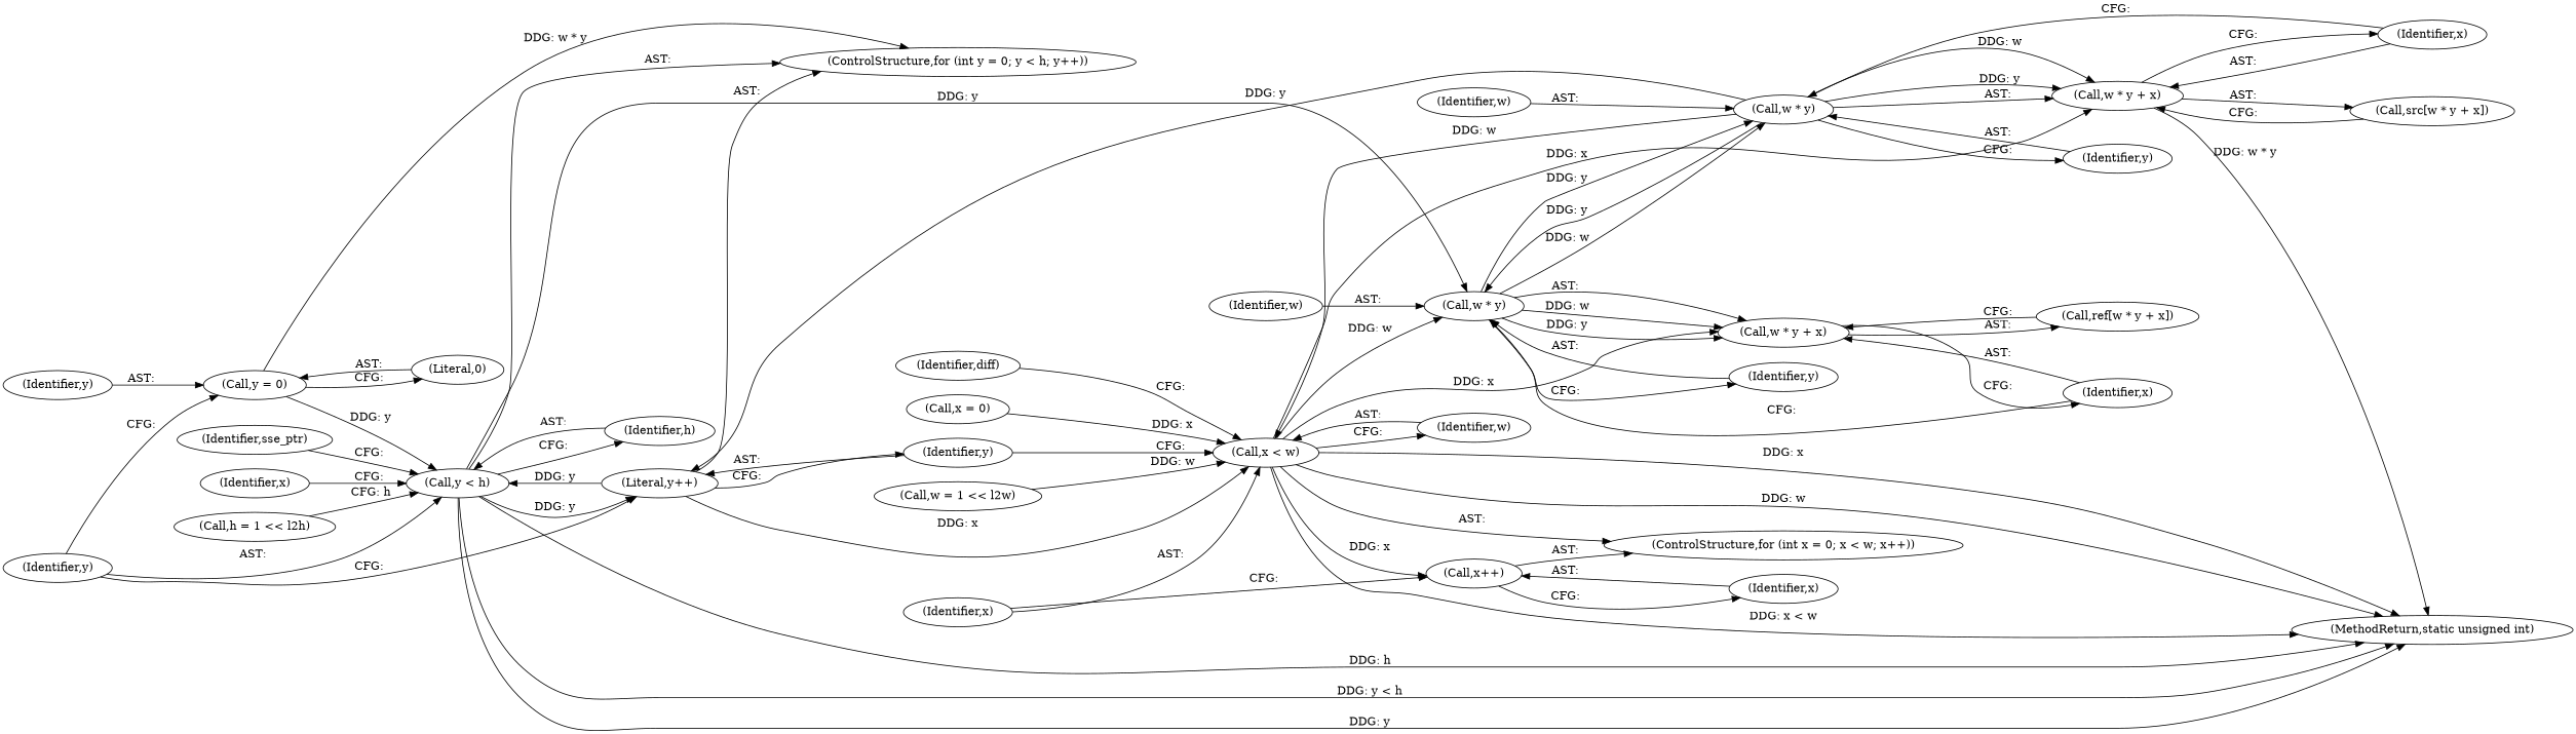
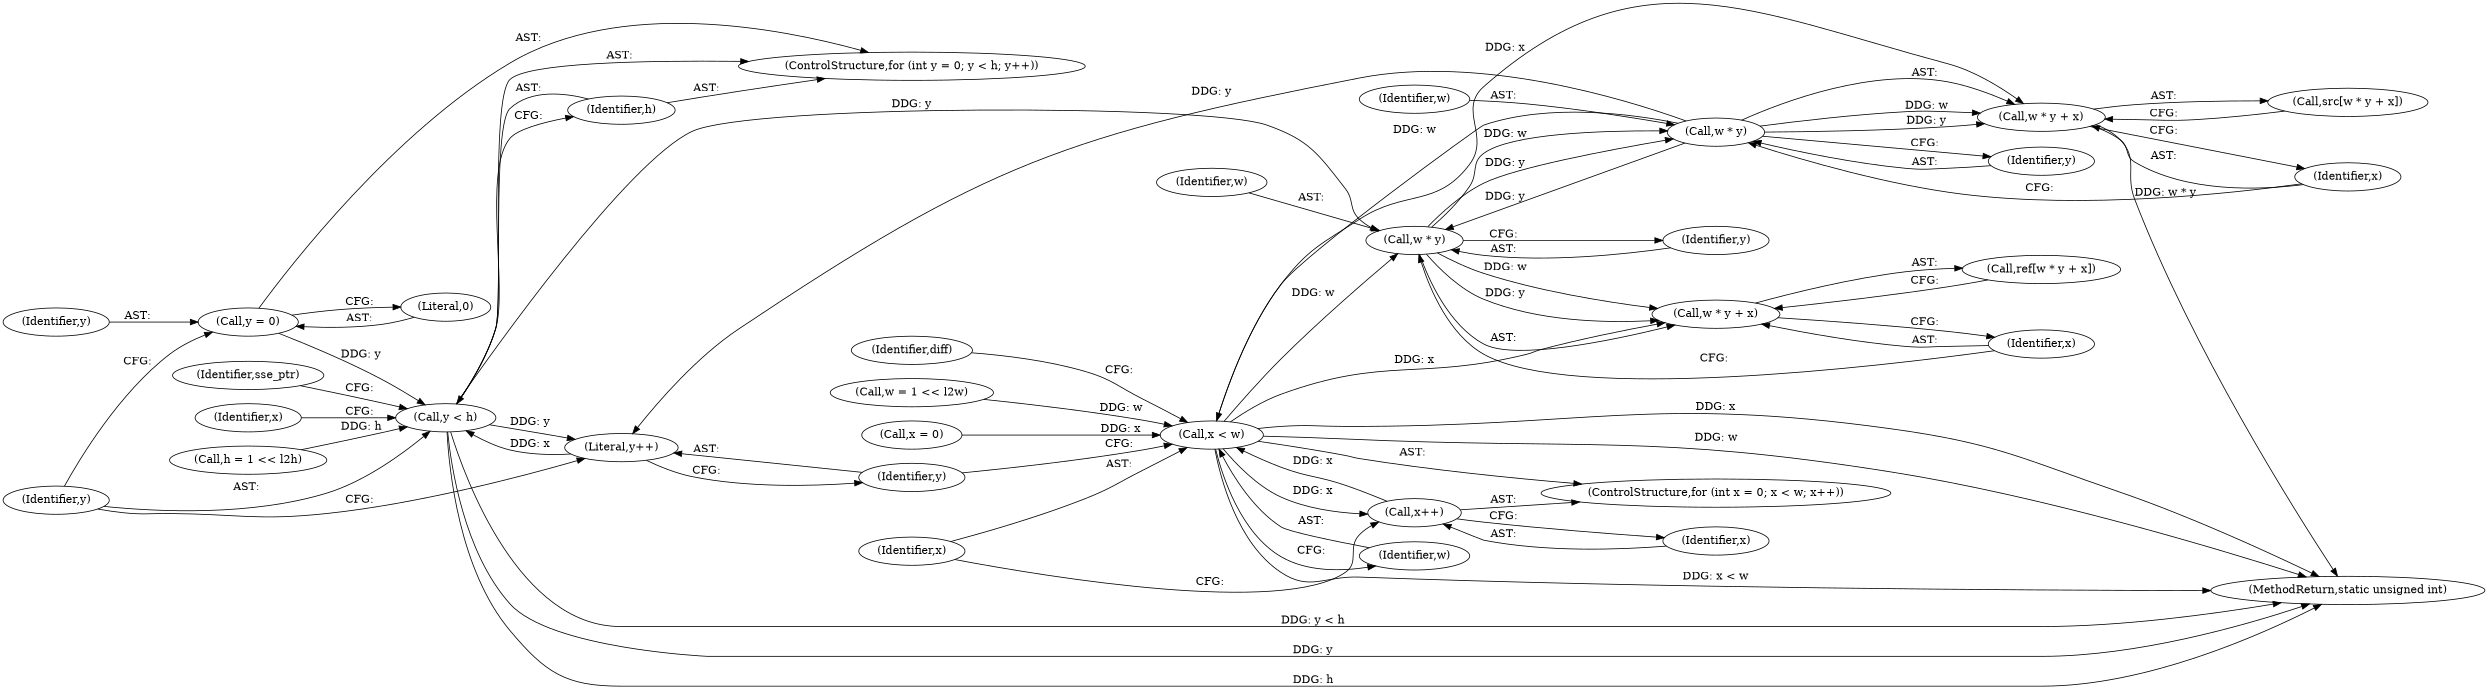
  digraph {
    rankdir=LR
    n1 [label="(Call,y = 0)"]
    n2 [label="(Call,y < h)"]
    n3 [label="(ControlStructure,for (int y = 0; y < h; y++))"]
    n4 [label="(Literal,0)"]
    n5 [label="(Literal,y++)"]
    n6 [label="(Call,w * y)"]
    n7 [label="(Identifier,h)"]
    n8 [label="(MethodReturn,static unsigned int)"]
    n9 [label="(Identifier,y)"]
    n10 [label="(Call,w * y + x)"]
    n11 [label="(Call,w * y)"]
    n12 [label="(Identifier,y)"]
    n13 [label="(Call,x < w)"]
    n14 [label="(Identifier,x)"]
    n15 [label="(Call,ref[w * y + x])"]
    n16 [label="(Call,w * y + x)"]
    n17 [label="(Identifier,y)"]
    n18 [label="(Call,x++)"]
    n19 [label="(ControlStructure,for (int x = 0; x < w; x++))"]
    n20 [label="(Identifier,w)"]
    n21 [label="(Identifier,x)"]
    n22 [label="(Call,src[w * y + x])"]
    n23 [label="(Identifier,x)"]
    n24 [label="(Identifier,w)"]
    n25 [label="(Identifier,w)"]
    n26 [label="(Identifier,diff)"]
    n27 [label="(Identifier,sse_ptr)"]
    n28 [label="(Identifier,x)"]
    n29 [label="(Identifier,y)"]
    n30 [label="(Identifier,y)"]
    n31 [label="(Call,h = 1 << l2h)"]
    n32 [label="(Identifier,x)"]
    n33 [label="(Call,w = 1 << l2w)"]
    n34 [label="(Call,x = 0)"]
    n1 -> n2 [label="DDG: y"]
-   n1 -> n3 [label="DDG: w * y"]
+   n1 -> n3 [label="AST: "]
    n1 -> n4 [label="CFG: "]
    n2 -> n3 [label="AST: "]
    n2 -> n5 [label="DDG: y"]
    n2 -> n6 [label="DDG: y"]
    n2 -> n7 [label="CFG: "]
    n2 -> n8 [label="DDG: y < h"]
    n2 -> n8 [label="DDG: y"]
    n2 -> n8 [label="DDG: h"]
    n4 -> n1 [label="AST: "]
-   n5 -> n2 [label="DDG: y"]
-   n5 -> n3 [label="AST: "]
+   n5 -> n2 [label="DDG: x"]
+   n7 -> n3 [label="AST: "]
    n5 -> n9 [label="CFG: "]
    n6 -> n10 [label="AST: "]
    n6 -> n10 [label="DDG: w"]
    n6 -> n10 [label="DDG: y"]
    n6 -> n11 [label="DDG: w"]
    n6 -> n11 [label="DDG: y"]
    n6 -> n12 [label="CFG: "]
    n7 -> n2 [label="AST: "]
    n9 -> n5 [label="AST: "]
    n9 -> n13 [label="CFG: "]
    n10 -> n14 [label="CFG: "]
    n10 -> n15 [label="AST: "]
    n11 -> n5 [label="DDG: y"]
    n11 -> n6 [label="DDG: y"]
    n11 -> n13 [label="DDG: w"]
    n11 -> n16 [label="AST: "]
    n11 -> n16 [label="DDG: w"]
    n11 -> n16 [label="DDG: y"]
    n11 -> n17 [label="CFG: "]
    n12 -> n6 [label="AST: "]
    n13 -> n6 [label="DDG: w"]
    n13 -> n8 [label="DDG: w"]
    n13 -> n8 [label="DDG: x < w"]
    n13 -> n8 [label="DDG: x"]
    n13 -> n10 [label="DDG: x"]
    n13 -> n16 [label="DDG: x"]
    n13 -> n18 [label="DDG: x"]
    n13 -> n19 [label="AST: "]
    n13 -> n20 [label="CFG: "]
    n14 -> n6 [label="CFG: "]
    n14 -> n10 [label="AST: "]
    n15 -> n10 [label="CFG: "]
    n16 -> n8 [label="DDG: w * y"]
    n16 -> n21 [label="CFG: "]
    n16 -> n22 [label="AST: "]
    n17 -> n11 [label="AST: "]
-   n5 -> n13 [label="DDG: x"]
+   n18 -> n13 [label="DDG: x"]
    n18 -> n19 [label="AST: "]
    n18 -> n23 [label="CFG: "]
    n20 -> n13 [label="AST: "]
    n21 -> n11 [label="CFG: "]
    n21 -> n16 [label="AST: "]
    n22 -> n16 [label="CFG: "]
    n23 -> n18 [label="AST: "]
    n24 -> n6 [label="AST: "]
    n25 -> n11 [label="AST: "]
    n26 -> n13 [label="CFG: "]
    n27 -> n2 [label="CFG: "]
    n28 -> n2 [label="CFG: "]
    n29 -> n1 [label="CFG: "]
    n29 -> n2 [label="AST: "]
    n29 -> n5 [label="CFG: "]
    n30 -> n1 [label="AST: "]
-   n31 -> n2 [label="CFG: h"]
+   n31 -> n2 [label="DDG: h"]
    n32 -> n13 [label="AST: "]
    n32 -> n18 [label="CFG: "]
    n33 -> n13 [label="DDG: w"]
    n34 -> n13 [label="DDG: x"]
  }
